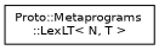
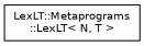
  digraph {
    rankdir=TB
-   n1 [color=black fillcolor=white fontname=Helvetica fontsize=10 height=0.2 label="Proto::Metaprograms\l::LexLT\< N, T \>" shape=record style=filled width=0.4]
+   n1 [color=black fillcolor=white fontname=Helvetica fontsize=10 height=0.2 label="LexLT::Metaprograms\l::LexLT\< N, T \>" shape=record style=filled width=0.4]
  }
